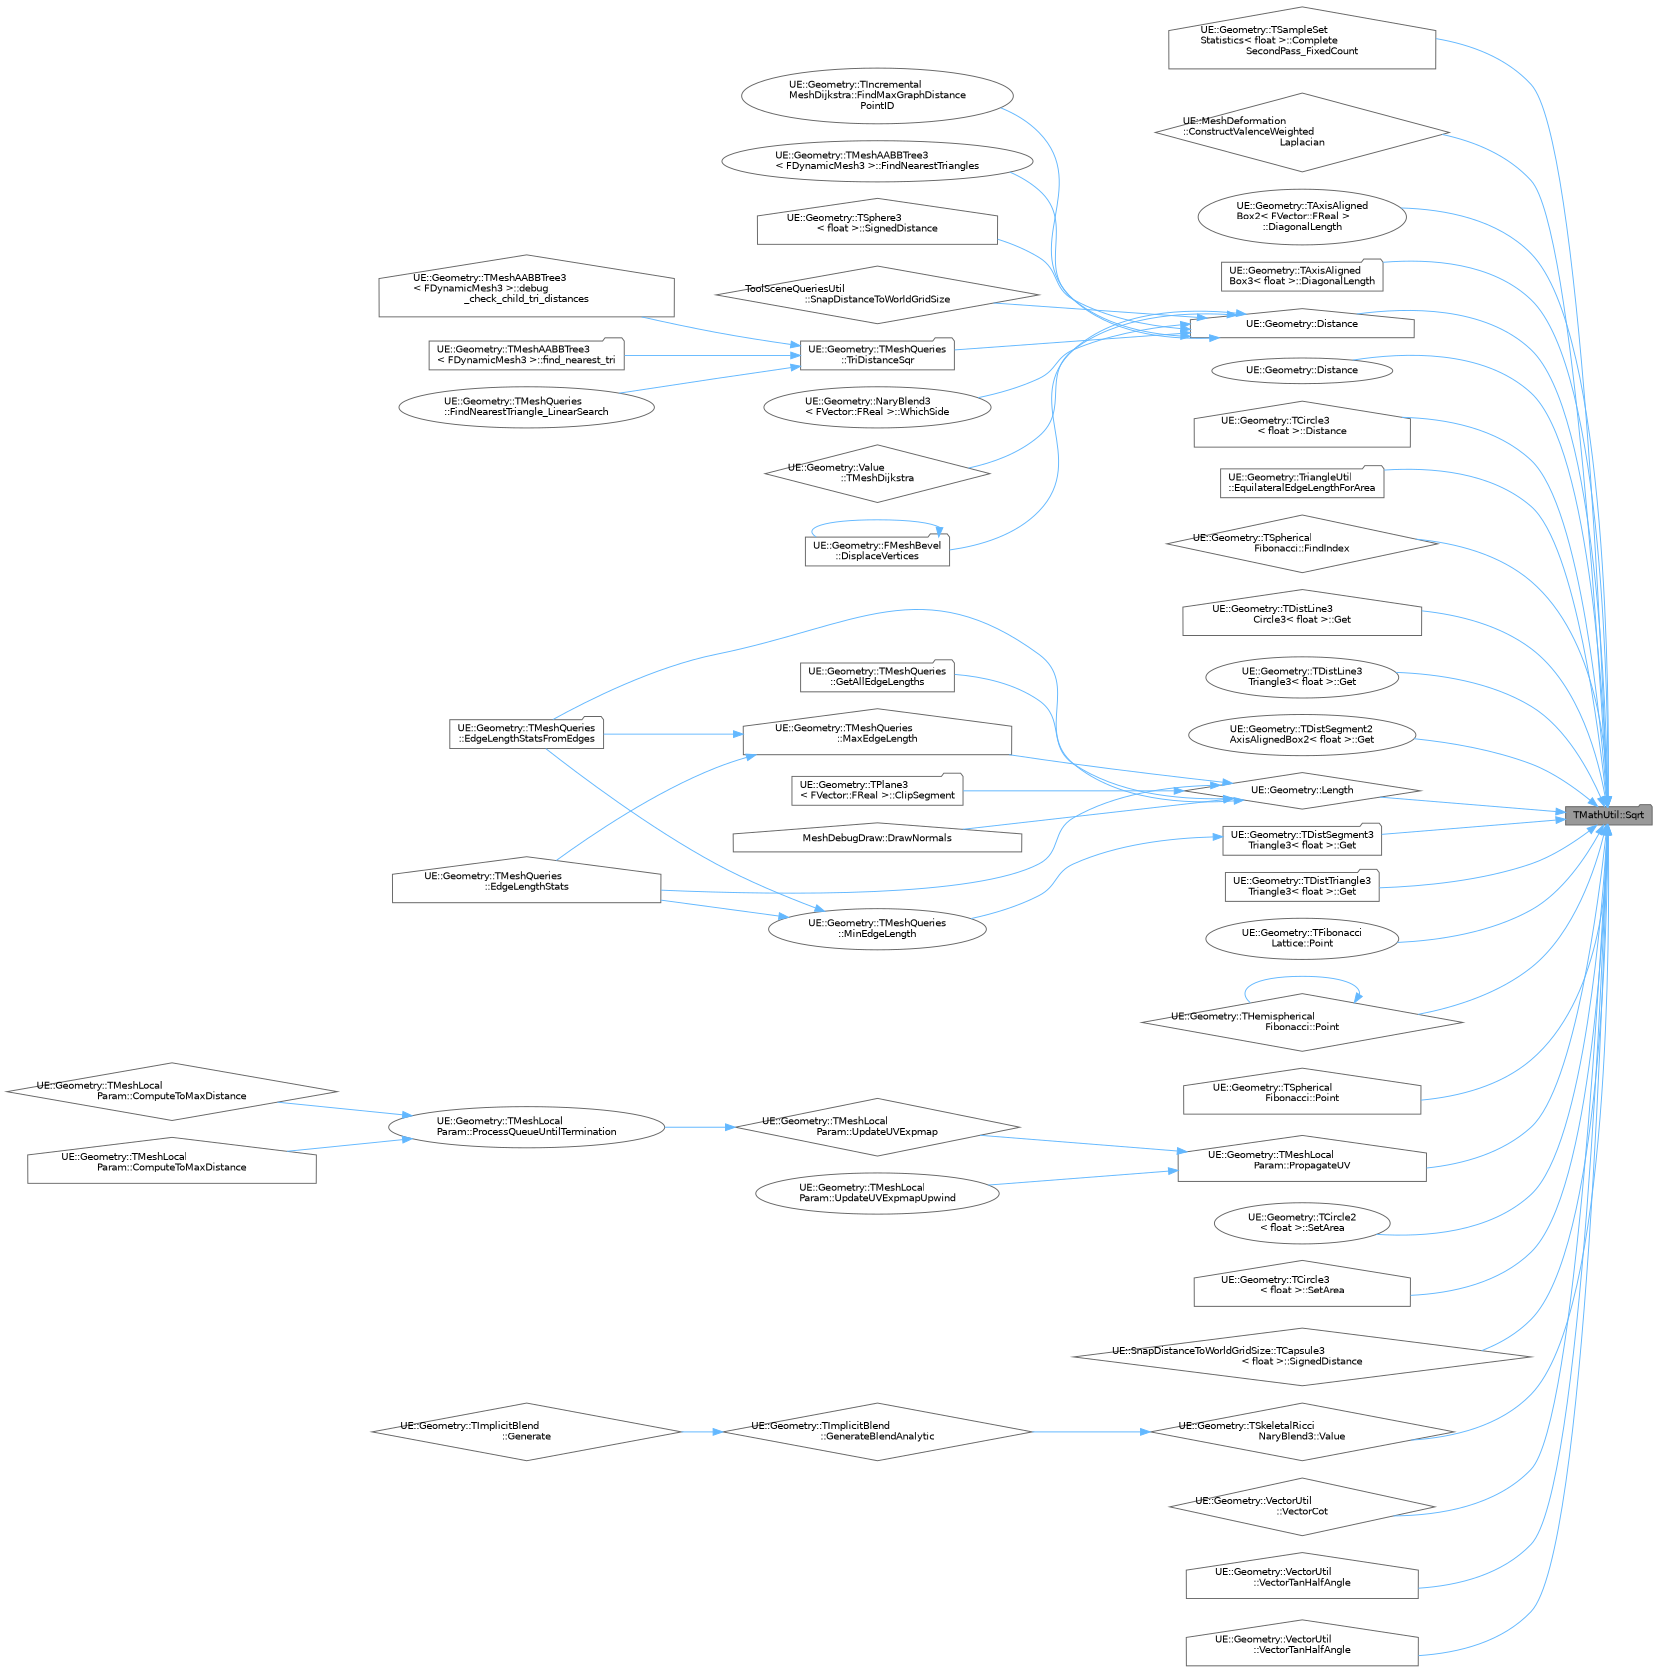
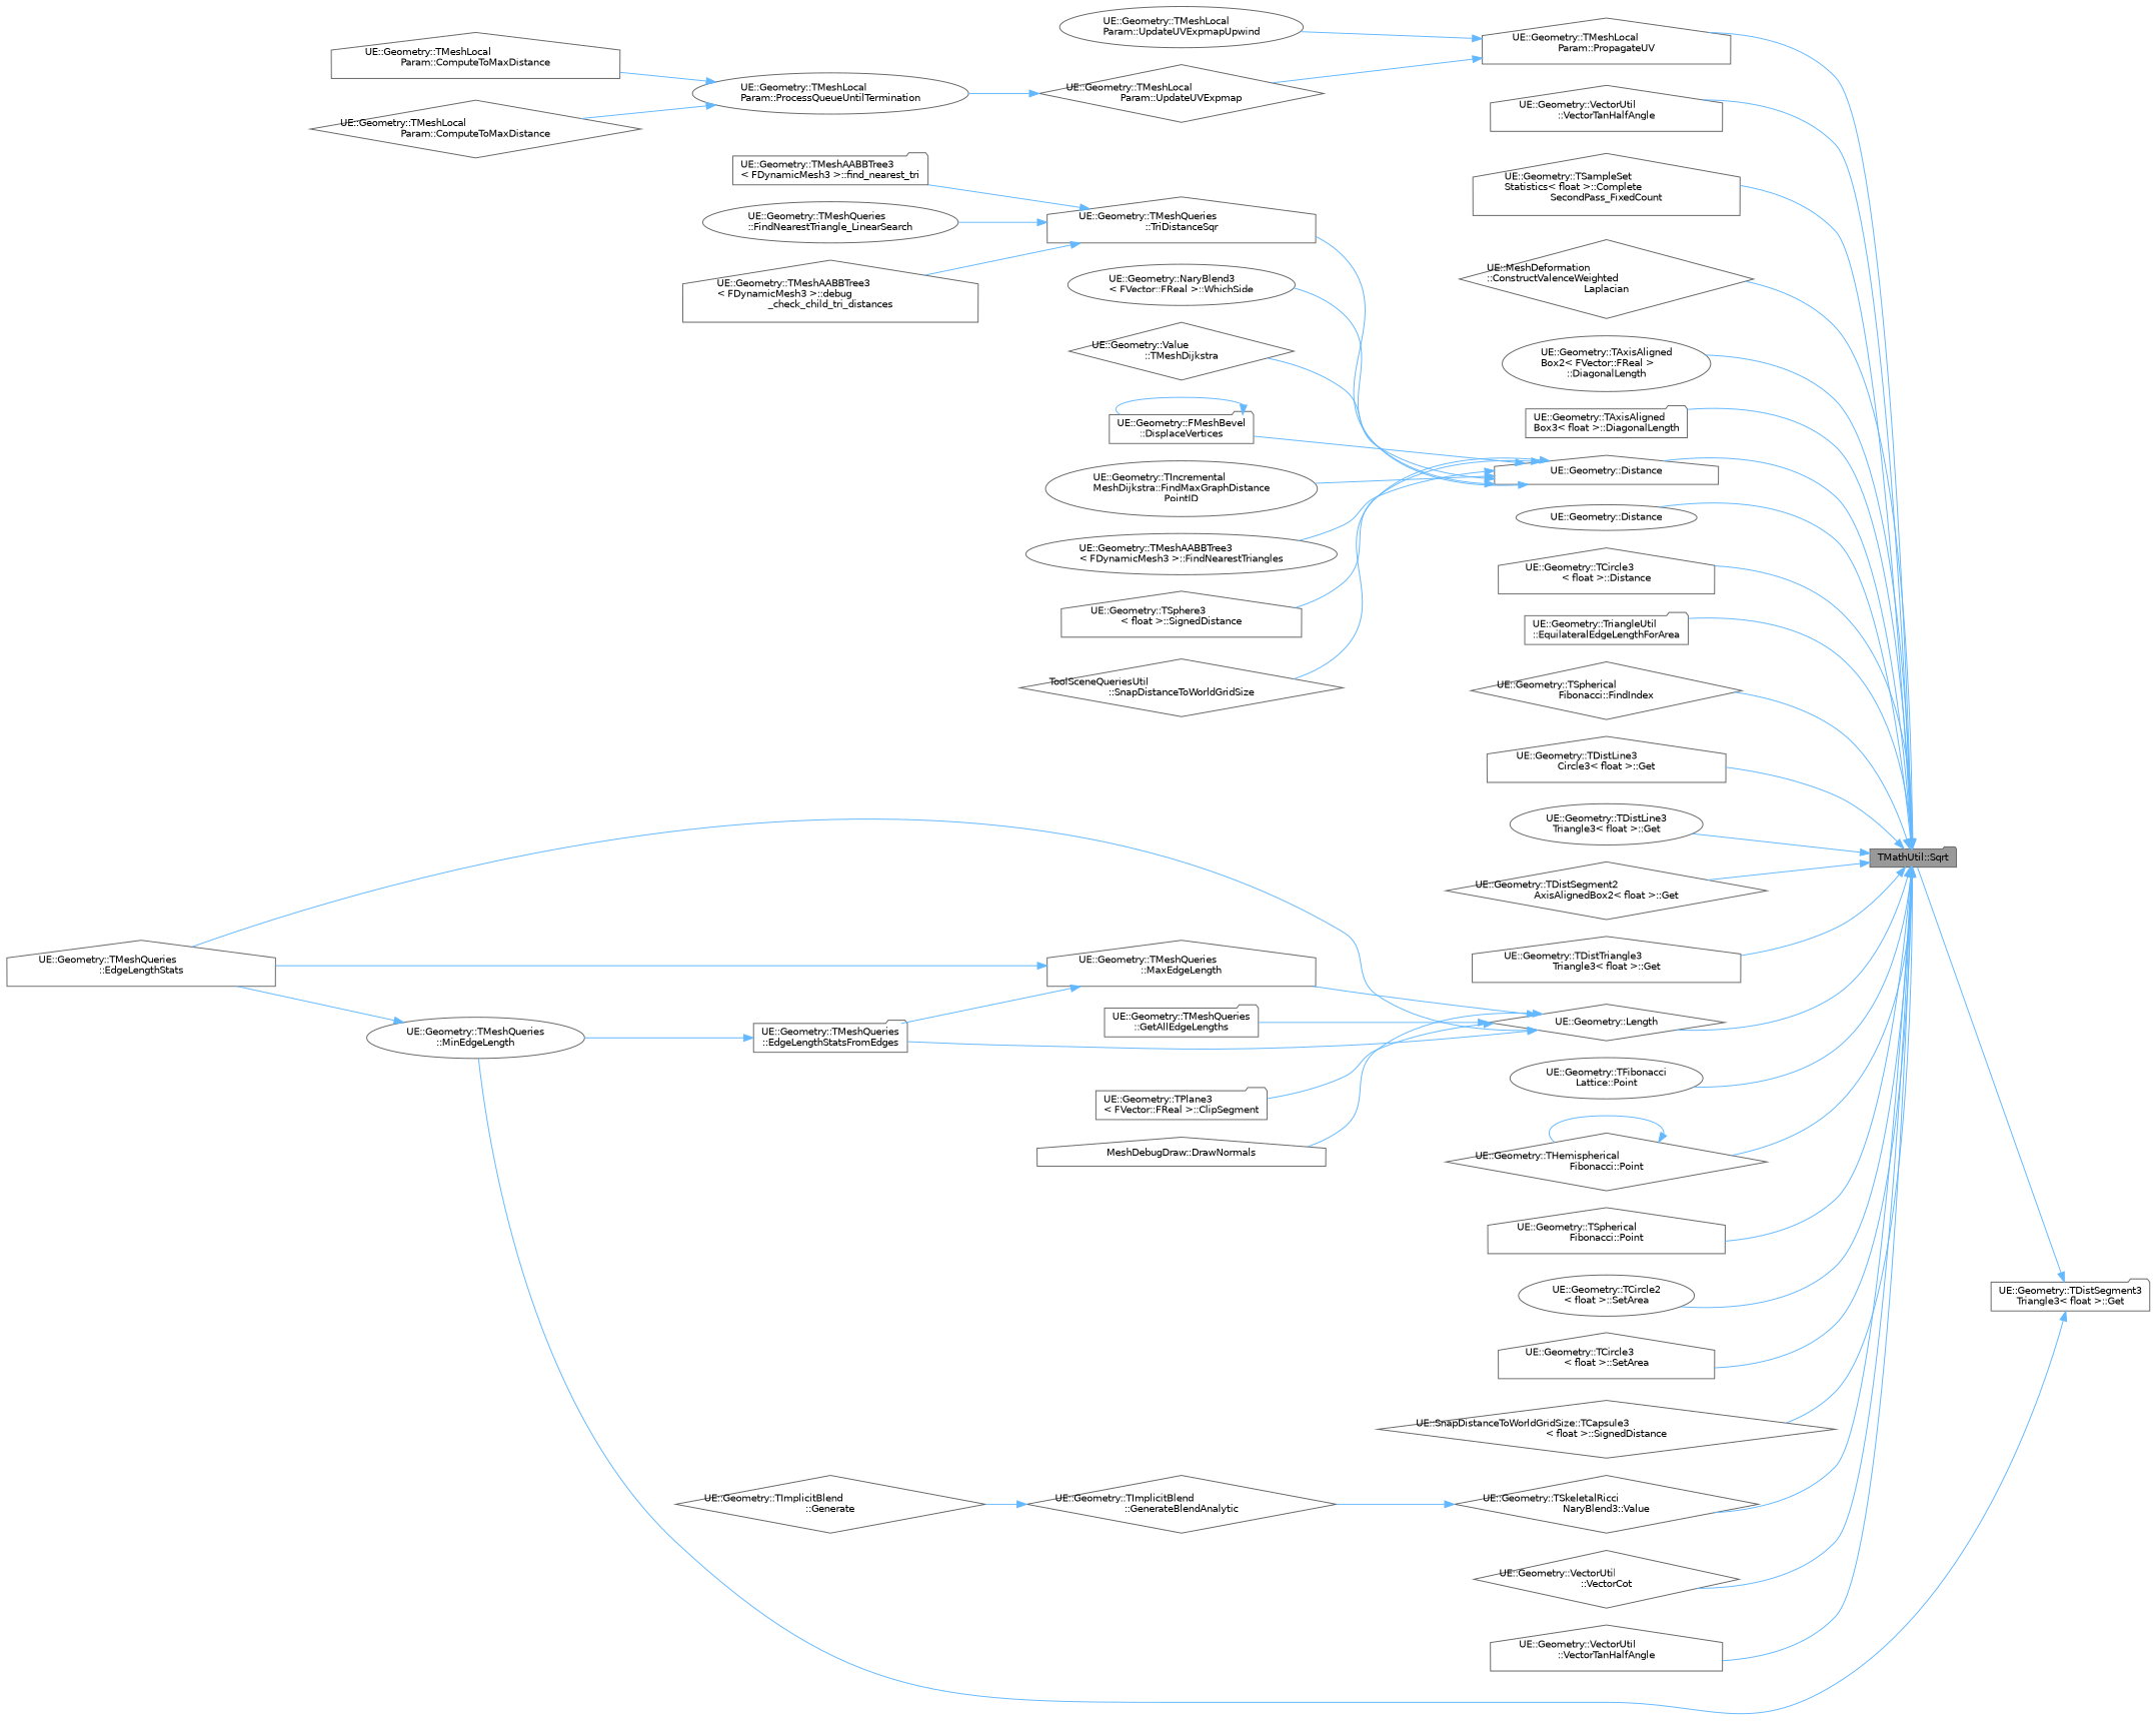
  digraph {
    rankdir=RL
    node [color=grey40 fillcolor=white fontname=Helvetica fontsize=10 shape=house style=filled]
    edge [color=steelblue1 dir=back fontname=Helvetica fontsize=10 labelfontname=Helvetica labelfontsize=10 style=solid]
    n1 [color=gray40 fillcolor=grey60 fontcolor=black height=0.2 label="TMathUtil::Sqrt" shape=folder width=0.4]
    n2 [height=0.2 label="UE::Geometry::TSampleSet\lStatistics\< float \>::Complete\lSecondPass_FixedCount" width=0.4]
    n3 [height=0.2 label="UE::MeshDeformation\l::ConstructValenceWeighted\lLaplacian" shape=diamond width=0.4]
    n4 [height=0.2 label="UE::Geometry::TAxisAligned\lBox2\< FVector::FReal \>\l::DiagonalLength" shape=ellipse width=0.4]
    n5 [height=0.2 label="UE::Geometry::TAxisAligned\lBox3\< float \>::DiagonalLength" shape=folder width=0.4]
    n6 [height=0.2 label="UE::Geometry::Distance" width=0.4]
    n7 [height=0.2 label="UE::Geometry::Distance" shape=ellipse width=0.4]
    n8 [height=0.2 label="UE::Geometry::TCircle3\l\< float \>::Distance" width=0.4]
    n9 [height=0.2 label="UE::Geometry::TriangleUtil\l::EquilateralEdgeLengthForArea" shape=folder width=0.4]
    n10 [height=0.2 label="UE::Geometry::TSpherical\lFibonacci::FindIndex" shape=diamond width=0.4]
    n11 [height=0.2 label="UE::Geometry::TDistLine3\lCircle3\< float \>::Get" width=0.4]
    n12 [height=0.2 label="UE::Geometry::TDistLine3\lTriangle3\< float \>::Get" shape=ellipse width=0.4]
-   n13 [height=0.2 label="UE::Geometry::TDistSegment2\lAxisAlignedBox2\< float \>::Get" shape=ellipse width=0.4]
+   n13 [height=0.2 label="UE::Geometry::TDistSegment2\lAxisAlignedBox2\< float \>::Get" shape=diamond width=0.4]
    n14 [height=0.2 label="UE::Geometry::TDistSegment3\lTriangle3\< float \>::Get" shape=folder width=0.4]
-   n15 [height=0.2 label="UE::Geometry::TDistTriangle3\lTriangle3\< float \>::Get" shape=folder width=0.4]
+   n15 [height=0.2 label="UE::Geometry::TDistTriangle3\lTriangle3\< float \>::Get" width=0.4]
    n16 [height=0.2 label="UE::Geometry::Length" shape=diamond width=0.4]
    n17 [height=0.2 label="UE::Geometry::TFibonacci\lLattice::Point" shape=ellipse width=0.4]
    n18 [height=0.2 label="UE::Geometry::THemispherical\lFibonacci::Point" shape=diamond width=0.4]
    n19 [height=0.2 label="UE::Geometry::TSpherical\lFibonacci::Point" width=0.4]
    n20 [height=0.2 label="UE::Geometry::TMeshLocal\lParam::PropagateUV" width=0.4]
    n21 [height=0.2 label="UE::Geometry::TCircle2\l\< float \>::SetArea" shape=ellipse width=0.4]
    n22 [height=0.2 label="UE::Geometry::TCircle3\l\< float \>::SetArea" width=0.4]
    n23 [height=0.2 label="UE::SnapDistanceToWorldGridSize::TCapsule3\l\< float \>::SignedDistance" shape=diamond width=0.4]
    n24 [height=0.2 label="UE::Geometry::TSkeletalRicci\lNaryBlend3::Value" shape=diamond width=0.4]
    n25 [height=0.2 label="UE::Geometry::VectorUtil\l::VectorCot" shape=diamond width=0.4]
    n26 [height=0.2 label="UE::Geometry::VectorUtil\l::VectorTanHalfAngle" width=0.4]
    n27 [height=0.2 label="UE::Geometry::VectorUtil\l::VectorTanHalfAngle" width=0.4]
    n28 [height=0.2 label="UE::Geometry::Value\l::TMeshDijkstra" shape=diamond width=0.4]
    n29 [height=0.2 label="UE::Geometry::FMeshBevel\l::DisplaceVertices" shape=folder width=0.4]
    n30 [height=0.2 label="UE::Geometry::TIncremental\lMeshDijkstra::FindMaxGraphDistance\lPointID" shape=ellipse width=0.4]
    n31 [height=0.2 label="UE::Geometry::TMeshAABBTree3\l\< FDynamicMesh3 \>::FindNearestTriangles" shape=ellipse width=0.4]
    n32 [height=0.2 label="UE::Geometry::TSphere3\l\< float \>::SignedDistance" width=0.4]
    n33 [height=0.2 label="ToolSceneQueriesUtil\l::SnapDistanceToWorldGridSize" shape=diamond width=0.4]
-   n34 [height=0.2 label="UE::Geometry::TMeshQueries\l::TriDistanceSqr" shape=folder width=0.4]
+   n34 [height=0.2 label="UE::Geometry::TMeshQueries\l::TriDistanceSqr" width=0.4]
    n35 [height=0.2 label="UE::Geometry::NaryBlend3\l\< FVector::FReal \>::WhichSide" shape=ellipse width=0.4]
    n36 [height=0.2 label="UE::Geometry::TMeshQueries\l::MinEdgeLength" shape=ellipse width=0.4]
    n37 [height=0.2 label="UE::Geometry::TPlane3\l\< FVector::FReal \>::ClipSegment" shape=folder width=0.4]
    n38 [height=0.2 label="MeshDebugDraw::DrawNormals" width=0.4]
    n39 [height=0.2 label="UE::Geometry::TMeshQueries\l::EdgeLengthStats" width=0.4]
    n40 [height=0.2 label="UE::Geometry::TMeshQueries\l::EdgeLengthStatsFromEdges" shape=folder width=0.4]
    n41 [height=0.2 label="UE::Geometry::TMeshQueries\l::GetAllEdgeLengths" shape=folder width=0.4]
    n42 [height=0.2 label="UE::Geometry::TMeshQueries\l::MaxEdgeLength" width=0.4]
    n43 [height=0.2 label="UE::Geometry::TMeshLocal\lParam::ProcessQueueUntilTermination" shape=ellipse width=0.4]
    n44 [height=0.2 label="UE::Geometry::TMeshLocal\lParam::ComputeToMaxDistance" shape=diamond width=0.4]
    n45 [height=0.2 label="UE::Geometry::TMeshLocal\lParam::ComputeToMaxDistance" width=0.4]
    n46 [height=0.2 label="UE::Geometry::TMeshLocal\lParam::UpdateUVExpmap" shape=diamond width=0.4]
    n47 [height=0.2 label="UE::Geometry::TMeshLocal\lParam::UpdateUVExpmapUpwind" shape=ellipse width=0.4]
    n48 [height=0.2 label="UE::Geometry::TImplicitBlend\l::GenerateBlendAnalytic" shape=diamond width=0.4]
    n49 [height=0.2 label="UE::Geometry::TMeshAABBTree3\l\< FDynamicMesh3 \>::debug\l_check_child_tri_distances" width=0.4]
    n50 [height=0.2 label="UE::Geometry::TMeshAABBTree3\l\< FDynamicMesh3 \>::find_nearest_tri" shape=folder width=0.4]
    n51 [height=0.2 label="UE::Geometry::TMeshQueries\l::FindNearestTriangle_LinearSearch" shape=ellipse width=0.4]
    n52 [height=0.2 label="UE::Geometry::TImplicitBlend\l::Generate" shape=diamond width=0.4]
    n1 -> n2
    n1 -> n3
    n1 -> n4
    n1 -> n5
    n1 -> n6
    n1 -> n7
    n1 -> n8
    n1 -> n9
    n1 -> n10
    n1 -> n11
    n1 -> n12
    n1 -> n13
-   n1 -> n14
+   n14 -> n1
    n1 -> n15
    n1 -> n16
    n1 -> n17
    n1 -> n18
    n1 -> n19
    n1 -> n20
    n1 -> n21
    n1 -> n22
    n1 -> n23
    n1 -> n24
    n1 -> n25
    n1 -> n26
    n1 -> n27
    n6 -> n28
    n6 -> n29
    n6 -> n30
    n6 -> n31
    n6 -> n32
    n6 -> n33
    n6 -> n34
    n6 -> n35
    n14 -> n36
    n16 -> n37
    n16 -> n38
    n16 -> n39
    n16 -> n40
    n16 -> n41
    n16 -> n42
    n18 -> n18
    n20 -> n46
    n20 -> n47
    n24 -> n48
    n29 -> n29
    n34 -> n49
    n34 -> n50
    n34 -> n51
    n36 -> n39
-   n36 -> n40
+   n40 -> n36
    n42 -> n39
    n42 -> n40
    n43 -> n44
    n43 -> n45
    n46 -> n43
    n48 -> n52
  }
